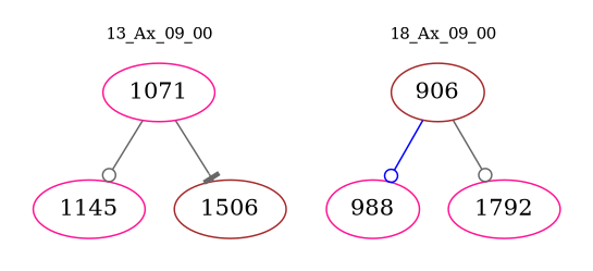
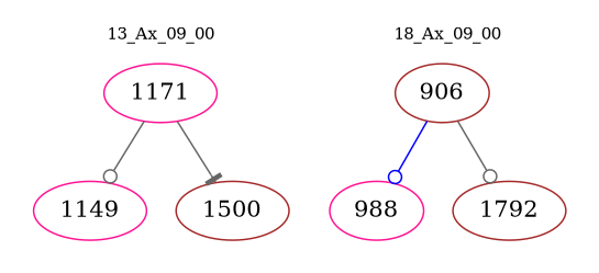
  digraph {
    node [color=deeppink]
    edge [arrowhead=odot color=gray40]
-   n1 [label=1071]
-   n2 [label=1145]
-   n3 [color=brown label=1506]
+   n1 [label=1171]
+   n2 [label=1149]
+   n3 [color=brown label=1500]
    n4 [color=brown label=906]
    n5 [label=988]
-   n6 [label=1792]
+   n6 [color=brown label=1792]
    subgraph cluster_1 {
      color=white
      fontsize=10
      label="13_Ax_09_00"
      n1
      n2
      n3
    }
    subgraph cluster_2 {
      color=white
      fontsize=10
      label="18_Ax_09_00"
      n4
      n5
      n6
    }
    n1 -> n2
    n1 -> n3 [arrowhead=tee]
    n4 -> n5 [color=blue]
    n4 -> n6
  }
